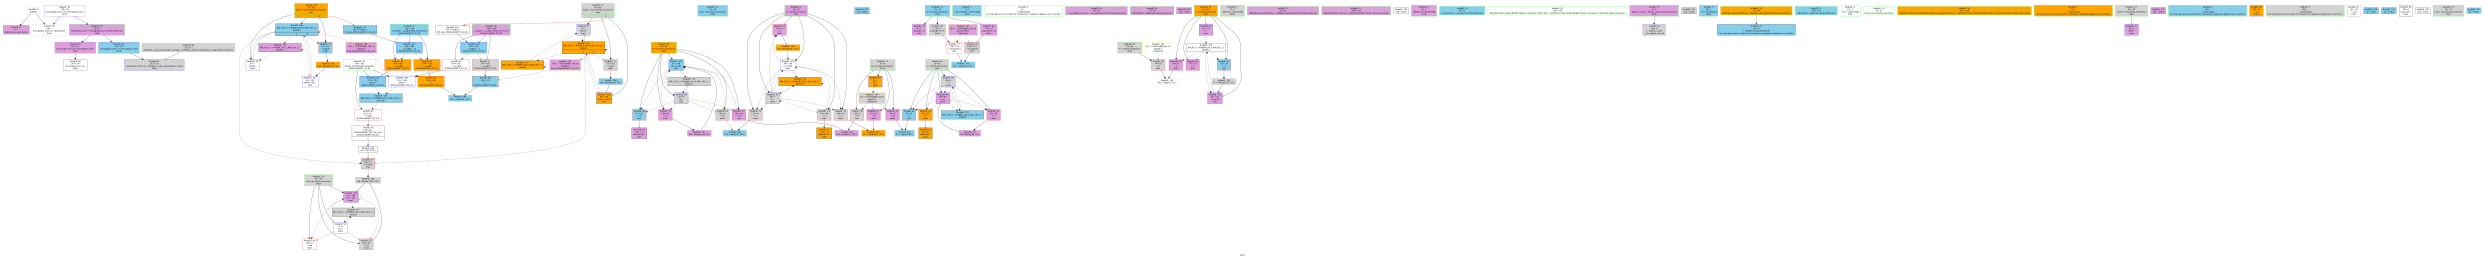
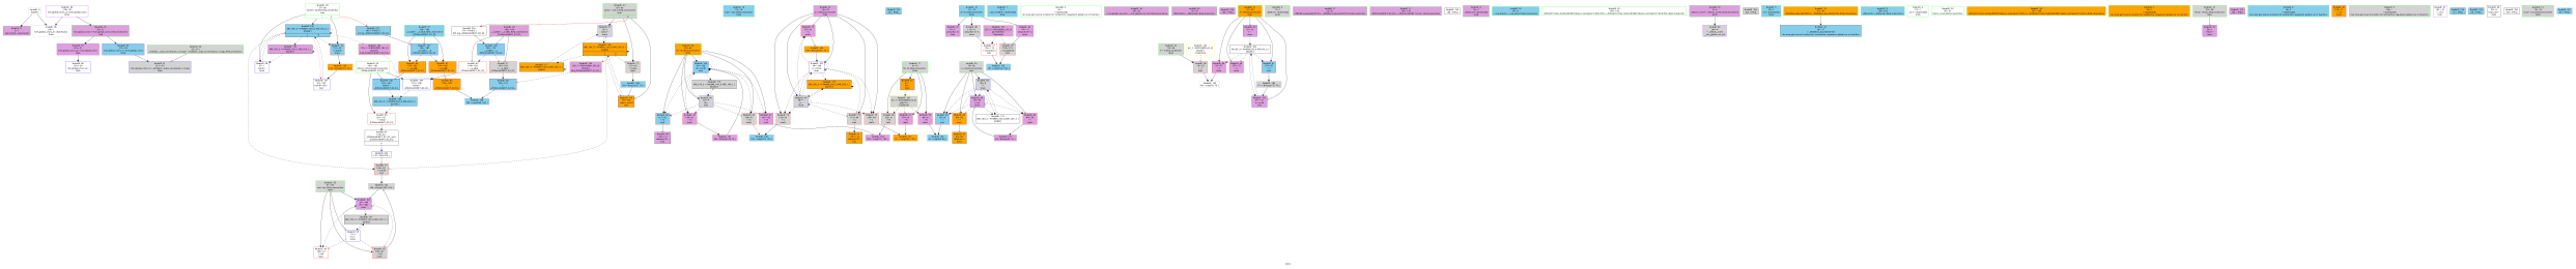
  digraph {
    fontname=Roboto
    label=SVFG
    node [color=green fillcolor=plum fontname=Roboto shape=record style=filled]
    edge [arrowhead=vee fontname=Roboto style=solid]
    n1 [color=grey fillcolor=white label="{NodeID: 0\nNullPtr}"]
    n2 [color=black label="{NodeID: 39\n2\<--3\ndummyVal\<--dummyVal\n}"]
    n3 [color=blue fillcolor=white label="{NodeID: 90\n218\<--3\nllvm.global_ctors_2\<--dummyVal\nGlob }" style="dotted,filled"]
    n4 [color=blue fillcolor=lightgrey label="{NodeID: 97\n65\<--9\nnumL\<--\nmain\n}"]
    n5 [color=black fillcolor=orange label="{NodeID: 165\nMR_16V_5 = PHI(MR_16V_8, MR_16V_4, )\npts\{66 \}\n|{|<s6>6}}"]
    n6 [color=red fillcolor=lightgrey label="{NodeID: 79\n144\<--141\n\<--call26\nmain\n}"]
    n7 [color=red fillcolor=lightgrey label="{NodeID: 71\n127\<--65\n\<--numL\nmain\n}"]
    n8 [color=blue fillcolor=orange label="{NodeID: 100\n65\<--128\nnumL\<--inc20\nmain\n}"]
    n9 [color=black fillcolor=orange label="{NodeID: 173\nMR_16V_2 = PHI(MR_16V_3, MR_16V_1, )\npts\{66 \}\n}"]
    n10 [color=yellow label="{NodeID: 192\n16V_1 = ENCHI(MR_16V_0)\npts\{66 \}\nFun[_ZSt3minIiERKT_S2_S2_]}" style="double,filled"]
    n11 [color=grey fillcolor=lightgrey label="{NodeID: 152\n146 = Binary(145, 144, )\n}"]
    n12 [color=grey fillcolor=skyblue label="{NodeID: 148\n128 = Binary(127, 76, )\n}"]
    n13 [color=red fillcolor=skyblue label="{NodeID: 86\n192\<--191\n\<--\n_ZSt3minIiERKT_S2_S2_\n}"]
    n14 [fillcolor=skyblue label="{NodeID: 14\n15\<--16\nvals\<--vals_field_insensitive\nGlob }"]
-   n15 [fillcolor=orange label="{NodeID: 28\n67\<--68\nnumR\<--numR_field_insensitive\nmain\n|{|<s3>6}}"]
+   n15 [fillcolor=white label="{NodeID: 28\n67\<--68\nnumR\<--numR_field_insensitive\nmain\n|{|<s3>6}}"]
    n16 [color=red fillcolor=skyblue label="{NodeID: 72\n131\<--67\n\<--numR\nmain\n}"]
    n17 [color=blue fillcolor=white label="{NodeID: 98\n67\<--9\nnumR\<--\nmain\n}"]
    n18 [color=black fillcolor=skyblue label="{NodeID: 217\n180 = PHI(67, )\n1st arg _ZSt3minIiERKT_S2_S2_ }"]
    n19 [color=black fillcolor=skyblue label="{NodeID: 166\nMR_18V_5 = PHI(MR_18V_8, MR_18V_4, )\npts\{68 \}\n|{|<s6>6}}"]
    n20 [color=grey fillcolor=orange label="{NodeID: 150\n132 = Binary(131, 76, )\n}"]
    n21 [color=blue fillcolor=white label="{NodeID: 101\n67\<--132\nnumR\<--inc21\nmain\n}"]
    n22 [color=blue fillcolor=skyblue label="{NodeID: 107\n185\<--180\n__b.addr\<--__b\n_ZSt3minIiERKT_S2_S2_\n}"]
    n23 [color=black label="{NodeID: 174\nMR_18V_2 = PHI(MR_18V_3, MR_18V_1, )\npts\{68 \}\n}"]
    n24 [color=yellow label="{NodeID: 193\n18V_1 = ENCHI(MR_18V_0)\npts\{68 \}\nFun[_ZSt3minIiERKT_S2_S2_]}" style="double,filled"]
    n25 [color=red fillcolor=orange label="{NodeID: 84\n195\<--185\n\<--__b.addr\n_ZSt3minIiERKT_S2_S2_\n}"]
    n26 [color=red fillcolor=orange label="{NodeID: 83\n189\<--185\n\<--__b.addr\n_ZSt3minIiERKT_S2_S2_\n}"]
    n27 [color=black fillcolor=orange label="{NodeID: 42\n90\<--89\nidxprom\<--\nmain\n}"]
    n28 [color=black fillcolor=skyblue label="{NodeID: 222\n92 = PHI()\n}"]
    n29 [color=red fillcolor=lightgrey label="{NodeID: 56\n102\<--8\n\<--N\nmain\n}"]
    n30 [color=grey label="{NodeID: 154\n103 = cmp(101, 102, )\n}"]
    n31 [color=grey fillcolor=skyblue label="{NodeID: 153\n121 = cmp(116, 120, )\n}"]
    n32 [color=red label="{NodeID: 70\n149\<--63\n\<--i6\nmain\n}"]
    n33 [color=grey label="{NodeID: 151\n150 = Binary(149, 76, )\n}"]
    n34 [color=blue fillcolor=skyblue label="{NodeID: 104\n63\<--150\ni6\<--inc28\nmain\n}"]
    n35 [color=black fillcolor=lightgrey label="{NodeID: 172\nMR_14V_2 = PHI(MR_14V_4, MR_14V_1, )\npts\{64 \}\n}"]
    n36 [color=red label="{NodeID: 67\n101\<--63\n\<--i6\nmain\n}"]
    n37 [color=red fillcolor=skyblue label="{NodeID: 68\n117\<--63\n\<--i6\nmain\n}"]
    n38 [color=red fillcolor=lightgrey label="{NodeID: 69\n124\<--63\n\<--i6\nmain\n}"]
    n39 [color=blue fillcolor=skyblue label="{NodeID: 108\n181\<--195\nretval\<--\n_ZSt3minIiERKT_S2_S2_\n}"]
    n40 [color=black fillcolor=skyblue label="{NodeID: 168\nMR_26V_3 = PHI(MR_26V_4, MR_26V_2, )\npts\{182 \}\n}"]
    n41 [color=red fillcolor=white label="{NodeID: 80\n201\<--181\n\<--retval\n_ZSt3minIiERKT_S2_S2_\n}"]
    n42 [fillcolor=skyblue label="{NodeID: 1\n7\<--1\n__dso_handle\<--dummyObj\nGlob }"]
    n43 [color=yellow fillcolor=lightgrey label="{NodeID: 181\n2V_1 = ENCHI(MR_2V_0)\npts\{10 \}\nFun[main]}" style="double,filled"]
    n44 [color=red label="{NodeID: 55\n86\<--8\n\<--N\nmain\n}"]
    n45 [color=red label="{NodeID: 57\n110\<--8\n\<--N\nmain\n}"]
    n46 [color=grey fillcolor=skyblue label="{NodeID: 156\n87 = cmp(85, 86, )\n}"]
    n47 [color=grey fillcolor=orange label="{NodeID: 157\n111 = cmp(109, 110, )\n}"]
    n48 [color=red fillcolor=orange label="{NodeID: 85\n190\<--189\n\<--\n_ZSt3minIiERKT_S2_S2_\n}"]
    n49 [label="{NodeID: 15\n23\<--27\nllvm.global_ctors\<--llvm.global_ctors_field_insensitive\nGlob }"]
    n50 [color=purple label="{NodeID: 52\n216\<--23\nllvm.global_ctors_0\<--llvm.global_ctors\nGlob }"]
    n51 [color=purple fillcolor=skyblue label="{NodeID: 53\n217\<--23\nllvm.global_ctors_1\<--llvm.global_ctors\nGlob }"]
    n52 [color=blue fillcolor=white label="{NodeID: 88\n216\<--24\nllvm.global_ctors_0\<--\nGlob }"]
    n53 [color=blue fillcolor=lightgrey label="{NodeID: 89\n217\<--25\nllvm.global_ctors_1\<--_GLOBAL__sub_I_ecnerwala_1_0.cpp\nGlob }"]
    n54 [color=purple fillcolor=white label="{NodeID: 54\n218\<--23\nllvm.global_ctors_2\<--llvm.global_ctors\nGlob }"]
    n55 [label="{NodeID: 29\n69\<--70\nj\<--j_field_insensitive\nmain\n}"]
    n56 [color=red fillcolor=lightgrey label="{NodeID: 73\n109\<--69\n\<--j\nmain\n}"]
    n57 [color=red fillcolor=lightgrey label="{NodeID: 74\n113\<--69\n\<--j\nmain\n}"]
    n58 [color=red fillcolor=lightgrey label="{NodeID: 75\n123\<--69\n\<--j\nmain\n}"]
    n59 [color=red label="{NodeID: 76\n137\<--69\n\<--j\nmain\n}"]
    n60 [color=blue fillcolor=lightgrey label="{NodeID: 99\n69\<--9\nj\<--\nmain\n}"]
    n61 [color=blue fillcolor=white label="{NodeID: 102\n69\<--138\nj\<--inc24\nmain\n}"]
    n62 [color=black fillcolor=orange label="{NodeID: 43\n114\<--113\nidxprom13\<--\nmain\n}"]
    n63 [color=grey fillcolor=skyblue label="{NodeID: 158\n125 = cmp(123, 124, )\n}"]
    n64 [color=grey fillcolor=orange label="{NodeID: 146\n138 = Binary(137, 76, )\n}"]
    n65 [color=black fillcolor=orange label="{NodeID: 175\nMR_20V_2 = PHI(MR_20V_3, MR_20V_1, )\npts\{70 \}\n}"]
    n66 [color=black fillcolor=white label="{NodeID: 223\n141 = PHI(178, )\n}"]
    n67 [color=blue label="{NodeID: 103\n61\<--146\nres\<--add\nmain\n}"]
    n68 [color=black fillcolor=white label="{NodeID: 45\n178\<--201\n_ZSt3minIiERKT_S2_S2__ret\<--\n_ZSt3minIiERKT_S2_S2_\n|{<s0>6}}"]
    n69 [color=grey fillcolor=skyblue label="{NodeID: 159\n193 = cmp(190, 192, )\n}"]
    n70 [fillcolor=white label="{NodeID: 2\n9\<--1\n\<--dummyObj\nCan only get source location for instruction, argument, global var or function.}"]
    n71 [label="{NodeID: 16\n28\<--29\n__cxx_global_var_init\<--__cxx_global_var_init_field_insensitive\n}"]
    n72 [label="{NodeID: 30\n73\<--74\n_ZNSirsERi\<--_ZNSirsERi_field_insensitive\n}"]
    n73 [color=black label="{NodeID: 44\n118\<--117\nidxprom15\<--\nmain\n}"]
    n74 [color=black label="{NodeID: 224\n154 = PHI()\n}"]
    n75 [color=red fillcolor=lightgrey label="{NodeID: 58\n79\<--55\n\<--T\nmain\n}"]
    n76 [color=grey fillcolor=white label="{NodeID: 155\n80 = cmp(78, 79, )\n}"]
    n77 [color=black fillcolor=white label="{NodeID: 169\nMR_8V_3 = PHI(MR_8V_4, MR_8V_2, )\npts\{58 \}\n}"]
    n78 [color=red label="{NodeID: 59\n78\<--57\n\<--t\nmain\n}"]
    n79 [color=red label="{NodeID: 60\n157\<--57\n\<--t\nmain\n}"]
    n80 [color=red fillcolor=skyblue label="{NodeID: 61\n170\<--57\n\<--t\nmain\n}"]
    n81 [color=blue label="{NodeID: 105\n57\<--171\nt\<--inc36\nmain\n}"]
    n82 [color=grey fillcolor=lightgrey label="{NodeID: 149\n171 = Binary(170, 76, )\n}"]
    n83 [fillcolor=lightgrey label="{NodeID: 3\n17\<--1\n_ZSt3cin\<--dummyObj\nGlob }"]
    n84 [color=yellow fillcolor=white label="{NodeID: 183\n6V_1 = ENCHI(MR_6V_0)\npts\{56 \}\nFun[main]}" style="double,filled"]
    n85 [label="{NodeID: 17\n32\<--33\n_ZNSt8ios_base4InitC1Ev\<--_ZNSt8ios_base4InitC1Ev_field_insensitive\n}"]
    n86 [label="{NodeID: 31\n142\<--143\n_ZSt3minIiERKT_S2_S2_\<--_ZSt3minIiERKT_S2_S2__field_insensitive\n}"]
    n87 [color=black fillcolor=white label="{NodeID: 225\n158 = PHI()\n}"]
-   n88 [color=black fillcolor=skyblue label="{NodeID: 170\nMR_10V_2 = PHI(MR_10V_4, MR_10V_1, )\npts\{60 \}\n}"]
+   n88 [color=black fillcolor=white label="{NodeID: 170\nMR_10V_2 = PHI(MR_10V_4, MR_10V_1, )\npts\{60 \}\n}"]
    n89 [color=blue fillcolor=lightgrey label="{NodeID: 93\n59\<--9\ni\<--\nmain\n}"]
    n90 [color=red fillcolor=skyblue label="{NodeID: 62\n85\<--59\n\<--i\nmain\n}"]
    n91 [color=red fillcolor=orange label="{NodeID: 63\n89\<--59\n\<--i\nmain\n}"]
    n92 [color=blue label="{NodeID: 94\n59\<--95\ni\<--inc\nmain\n}"]
    n93 [color=red label="{NodeID: 64\n94\<--59\n\<--i\nmain\n}"]
    n94 [color=grey label="{NodeID: 147\n95 = Binary(94, 76, )\n}"]
    n95 [color=blue fillcolor=orange label="{NodeID: 87\n8\<--9\nN\<--\nGlob }"]
    n96 [label="{NodeID: 4\n18\<--1\n_ZSt4cout\<--dummyObj\nGlob }"]
    n97 [fillcolor=skyblue label="{NodeID: 18\n38\<--39\n__cxa_atexit\<--__cxa_atexit_field_insensitive\n}"]
    n98 [fillcolor=white label="{NodeID: 32\n155\<--156\n_ZStlsISt11char_traitsIcEERSt13basic_ostreamIcT_ES5_PKc\<--_ZStlsISt11char_traitsIcEERSt13basic_ostreamIcT_ES5_PKc_field_insensitive\n}"]
    n99 [color=purple fillcolor=lightgrey label="{NodeID: 46\n34\<--4\n\<--_ZStL8__ioinit\n__cxx_global_var_init\n}"]
    n100 [color=black fillcolor=lightgrey label="{NodeID: 226\n162 = PHI()\n}"]
    n101 [color=black fillcolor=lightgrey label="{NodeID: 171\nMR_12V_2 = PHI(MR_12V_4, MR_12V_1, )\npts\{62 \}\n}"]
    n102 [color=blue fillcolor=white label="{NodeID: 95\n61\<--9\nres\<--\nmain\n}"]
    n103 [color=red fillcolor=lightgrey label="{NodeID: 65\n145\<--61\n\<--res\nmain\n}"]
    n104 [color=red fillcolor=white label="{NodeID: 66\n163\<--61\n\<--res\nmain\n}"]
    n105 [fillcolor=skyblue label="{NodeID: 5\n19\<--1\n.str\<--dummyObj\nGlob }"]
    n106 [fillcolor=orange label="{NodeID: 19\n37\<--43\n_ZNSt8ios_base4InitD1Ev\<--_ZNSt8ios_base4InitD1Ev_field_insensitive\n}"]
    n107 [color=black fillcolor=skyblue label="{NodeID: 41\n36\<--37\n\<--_ZNSt8ios_base4InitD1Ev\nCan only get source location for instruction, argument, global var or function.}"]
    n108 [fillcolor=skyblue label="{NodeID: 33\n159\<--160\n_ZNSolsEi\<--_ZNSolsEi_field_insensitive\n}"]
    n109 [color=purple label="{NodeID: 47\n91\<--11\narrayidx\<--A\nmain\n}"]
    n110 [color=blue fillcolor=lightgrey label="{NodeID: 96\n63\<--9\ni6\<--\nmain\n}"]
    n111 [fillcolor=white label="{NodeID: 6\n21\<--1\n.str.1\<--dummyObj\nGlob }"]
    n112 [fillcolor=white label="{NodeID: 20\n50\<--51\nmain\<--main_field_insensitive\n}"]
    n113 [fillcolor=orange label="{NodeID: 34\n167\<--168\n_ZStlsISt11char_traitsIcEERSt13basic_ostreamIcT_ES5_c\<--_ZStlsISt11char_traitsIcEERSt13basic_ostreamIcT_ES5_c_field_insensitive\n}"]
    n114 [color=purple fillcolor=lightgrey label="{NodeID: 48\n115\<--11\narrayidx14\<--A\nmain\n}"]
    n115 [color=red fillcolor=white label="{NodeID: 77\n116\<--115\n\<--arrayidx14\nmain\n}"]
    n116 [fillcolor=orange label="{NodeID: 7\n24\<--1\n\<--dummyObj\nCan only get source location for instruction, argument, global var or function.}"]
    n117 [fillcolor=lightgrey label="{NodeID: 21\n53\<--54\nretval\<--retval_field_insensitive\nmain\n}"]
    n118 [color=blue label="{NodeID: 91\n53\<--9\nretval\<--\nmain\n}"]
    n119 [fillcolor=white label="{NodeID: 35\n181\<--182\nretval\<--retval_field_insensitive\n_ZSt3minIiERKT_S2_S2_\n}"]
    n120 [color=blue fillcolor=white label="{NodeID: 109\n181\<--198\nretval\<--\n_ZSt3minIiERKT_S2_S2_\n}"]
    n121 [color=black label="{NodeID: 215\n164 = PHI()\n}"]
    n122 [color=purple label="{NodeID: 49\n119\<--11\narrayidx16\<--A\nmain\n}"]
    n123 [color=red fillcolor=lightgrey label="{NodeID: 78\n120\<--119\n\<--arrayidx16\nmain\n}"]
    n124 [fillcolor=skyblue label="{NodeID: 8\n76\<--1\n\<--dummyObj\nCan only get source location for instruction, argument, global var or function.}"]
    n125 [fillcolor=lightgrey label="{NodeID: 22\n55\<--56\nT\<--T_field_insensitive\nmain\n}"]
    n126 [label="{NodeID: 36\n183\<--184\n__a.addr\<--__a.addr_field_insensitive\n_ZSt3minIiERKT_S2_S2_\n}"]
    n127 [color=red fillcolor=lightgrey label="{NodeID: 81\n191\<--183\n\<--__a.addr\n_ZSt3minIiERKT_S2_S2_\n}"]
    n128 [color=red fillcolor=white label="{NodeID: 82\n198\<--183\n\<--__a.addr\n_ZSt3minIiERKT_S2_S2_\n}"]
    n129 [color=blue fillcolor=skyblue label="{NodeID: 106\n183\<--179\n__a.addr\<--__a\n_ZSt3minIiERKT_S2_S2_\n}"]
    n130 [color=black fillcolor=white label="{NodeID: 216\n179 = PHI(65, )\n0th arg _ZSt3minIiERKT_S2_S2_ }"]
    n131 [color=purple fillcolor=orange label="{NodeID: 50\n153\<--19\n\<--.str\nmain\n}"]
    n132 [color=blue label="{NodeID: 92\n57\<--76\nt\<--\nmain\n}"]
    n133 [fillcolor=lightgrey label="{NodeID: 9\n166\<--1\n\<--dummyObj\nCan only get source location for instruction, argument, global var or function.}"]
    n134 [fillcolor=orange label="{NodeID: 23\n57\<--58\nt\<--t_field_insensitive\nmain\n}"]
    n135 [fillcolor=skyblue label="{NodeID: 37\n185\<--186\n__b.addr\<--__b.addr_field_insensitive\n_ZSt3minIiERKT_S2_S2_\n}"]
    n136 [color=purple fillcolor=white label="{NodeID: 51\n161\<--21\n\<--.str.1\nmain\n}"]
    n137 [label="{NodeID: 10\n4\<--6\n_ZStL8__ioinit\<--_ZStL8__ioinit_field_insensitive\nGlob }"]
    n138 [fillcolor=lightgrey label="{NodeID: 24\n59\<--60\ni\<--i_field_insensitive\nmain\n}"]
    n139 [fillcolor=lightgrey label="{NodeID: 38\n25\<--212\n_GLOBAL__sub_I_ecnerwala_1_0.cpp\<--_GLOBAL__sub_I_ecnerwala_1_0.cpp_field_insensitive\n}"]
    n140 [color=black fillcolor=skyblue label="{NodeID: 218\n72 = PHI()\n}"]
    n141 [fillcolor=lightgrey label="{NodeID: 11\n8\<--10\nN\<--N_field_insensitive\nGlob }"]
    n142 [color=yellow label="{NodeID: 191\n22V_1 = ENCHI(MR_22V_0)\npts\{120000 \}\nFun[main]}" style="double,filled"]
    n143 [fillcolor=lightgrey label="{NodeID: 25\n61\<--62\nres\<--res_field_insensitive\nmain\n}"]
    n144 [color=black fillcolor=skyblue label="{NodeID: 219\n35 = PHI()\n}"]
    n145 [fillcolor=skyblue label="{NodeID: 12\n11\<--12\nA\<--A_field_insensitive\nGlob }"]
    n146 [fillcolor=orange label="{NodeID: 26\n63\<--64\ni6\<--i6_field_insensitive\nmain\n}"]
    n147 [color=black fillcolor=white label="{NodeID: 40\n52\<--9\nmain_ret\<--\nmain\n}"]
    n148 [color=black fillcolor=white label="{NodeID: 220\n165 = PHI()\n}"]
    n149 [fillcolor=lightgrey label="{NodeID: 13\n13\<--14\ncost\<--cost_field_insensitive\nGlob }"]
    n150 [fillcolor=lightgrey label="{NodeID: 27\n65\<--66\nnumL\<--numL_field_insensitive\nmain\n|{|<s3>6}}"]
    n151 [color=grey fillcolor=skyblue label="{NodeID: 221\n82 = PHI()\n}"]
    n1 -> n2 [arrowhead=diamond]
    n1 -> n3
    n4 -> n5 [arrowhead=diamond style=dashed]
    n5 -> n4 [arrowhead=odot style=dashed]
    n5 -> n5 [arrowhead=diamond style=dashed]
    n5 -> n6 [arrowhead=odot style=dashed]
    n5 -> n7 [arrowhead=odot style=dashed]
    n5 -> n8 [arrowhead=odot style=dashed]
    n5 -> n9 [style=dashed]
    n5 -> n10 [color=red style=dashed tailport=s6]
    n6 -> n11 [arrowhead=diamond]
    n7 -> n12 [arrowhead=diamond]
    n8 -> n5 [style=dashed]
    n9 -> n4 [style=dashed]
    n9 -> n9 [style=dashed]
    n10 -> n13 [arrowhead=odot style=dashed]
    n11 -> n67 [arrowhead=odot]
    n12 -> n8 [arrowhead=odot]
    n13 -> n69
    n15 -> n16 [arrowhead=diamond]
    n15 -> n17 [arrowhead=diamond]
    n15 -> n18 [color=red tailport=s3]
    n15 -> n19
    n16 -> n20 [arrowhead=diamond]
    n17 -> n19 [arrowhead=odot style=dashed]
    n18 -> n22 [arrowhead=odot]
    n19 -> n6 [arrowhead=diamond style=dashed]
    n19 -> n16 [style=dashed]
    n19 -> n17 [arrowhead=odot style=dashed]
    n19 -> n19 [style=dashed]
    n19 -> n21 [color=red style=dashed]
    n19 -> n23 [style=dashed]
    n19 -> n24 [arrowhead=odot color=red style=dashed tailport=s6]
    n20 -> n21 [arrowhead=diamond]
    n21 -> n19 [style=dashed]
    n22 -> n25 [style=dashed]
    n22 -> n26 [style=dashed]
    n23 -> n17 [style=dashed]
    n23 -> n23 [style=dashed]
    n24 -> n48 [arrowhead=diamond style=dashed]
    n25 -> n39 [arrowhead=odot]
    n26 -> n48 [arrowhead=odot]
    n29 -> n30
    n32 -> n33 [arrowhead=diamond]
    n33 -> n34 [arrowhead=diamond]
    n34 -> n32 [arrowhead=diamond style=dashed]
    n34 -> n34 [arrowhead=diamond style=dashed]
    n34 -> n35 [style=dashed]
    n34 -> n36 [arrowhead=odot style=dashed]
    n34 -> n37 [style=dashed]
    n34 -> n38 [arrowhead=odot style=dashed]
    n35 -> n110 [arrowhead=diamond style=dashed]
    n36 -> n30 [arrowhead=odot]
    n37 -> n73 [arrowhead=odot]
    n38 -> n63 [arrowhead=diamond color=red]
    n39 -> n40 [arrowhead=diamond style=dashed]
    n40 -> n41 [style=dashed]
    n41 -> n68
    n43 -> n29 [style=dashed]
    n43 -> n44 [style=dashed]
    n43 -> n45 [arrowhead=odot style=dashed]
    n44 -> n46 [arrowhead=diamond]
    n45 -> n47
    n48 -> n69
    n49 -> n50 [arrowhead=diamond]
    n49 -> n51
    n50 -> n52 [arrowhead=diamond]
    n51 -> n53
    n54 -> n3
    n54 -> n49
    n55 -> n56 [arrowhead=diamond]
    n55 -> n57 [arrowhead=diamond]
    n55 -> n58 [arrowhead=diamond]
    n55 -> n59 [arrowhead=odot]
    n55 -> n60 [arrowhead=diamond]
    n55 -> n61 [arrowhead=diamond]
    n56 -> n47
    n57 -> n62
    n58 -> n63 [arrowhead=diamond]
    n59 -> n64 [arrowhead=odot]
    n60 -> n56 [style=dashed]
    n60 -> n57 [arrowhead=odot style=dashed]
    n60 -> n58 [arrowhead=diamond style=dashed]
    n60 -> n59 [style=dashed]
    n60 -> n60 [style=dashed]
    n60 -> n61 [arrowhead=diamond style=dashed]
    n60 -> n65 [arrowhead=diamond style=dashed]
    n61 -> n56 [arrowhead=diamond style=dashed]
    n61 -> n57 [arrowhead=odot style=dashed]
    n61 -> n58 [arrowhead=diamond style=dashed]
    n61 -> n59 [arrowhead=diamond style=dashed]
    n61 -> n60 [arrowhead=odot style=dashed]
    n61 -> n61 [style=dashed]
    n61 -> n65 [style=dashed]
    n64 -> n61 [arrowhead=diamond]
    n65 -> n60 [style=dashed]
    n65 -> n65 [arrowhead=diamond style=dashed]
    n66 -> n6 [arrowhead=odot]
    n67 -> n67 [arrowhead=odot style=dashed]
    n67 -> n101 [style=dashed]
    n67 -> n103 [arrowhead=odot style=dashed]
    n67 -> n104 [style=dashed]
    n68 -> n66 [arrowhead=diamond color=blue tailport=s0]
    n75 -> n76 [arrowhead=diamond]
    n77 -> n78 [style=dashed]
    n77 -> n79 [arrowhead=odot style=dashed]
    n77 -> n80 [arrowhead=diamond style=dashed]
    n77 -> n81 [arrowhead=diamond style=dashed]
    n78 -> n76
    n80 -> n82 [arrowhead=diamond]
    n81 -> n77 [arrowhead=diamond style=dashed]
    n82 -> n81
    n84 -> n75 [arrowhead=odot style=dashed]
    n88 -> n89 [arrowhead=diamond style=dashed]
    n89 -> n88 [arrowhead=diamond style=dashed]
    n89 -> n90 [arrowhead=diamond style=dashed]
    n89 -> n91 [style=dashed]
    n89 -> n92 [style=dashed]
    n89 -> n93 [style=dashed]
    n90 -> n46 [arrowhead=diamond]
    n91 -> n27 [arrowhead=odot]
    n92 -> n88 [style=dashed]
    n92 -> n90 [arrowhead=diamond style=dashed]
    n92 -> n91 [arrowhead=odot style=dashed]
    n92 -> n92 [arrowhead=odot style=dashed]
    n92 -> n93 [style=dashed]
    n93 -> n94 [arrowhead=diamond]
    n94 -> n92 [arrowhead=odot]
    n95 -> n43 [style=dashed]
    n101 -> n102 [style=dashed]
    n102 -> n67 [style=dashed]
    n102 -> n101 [arrowhead=diamond style=dashed]
    n102 -> n103 [arrowhead=odot style=dashed]
    n102 -> n104 [arrowhead=odot style=dashed]
    n103 -> n11 [arrowhead=odot]
    n106 -> n107
    n110 -> n32 [style=dashed]
    n110 -> n34 [arrowhead=diamond style=dashed]
    n110 -> n35 [arrowhead=odot style=dashed]
    n110 -> n36 [arrowhead=odot style=dashed]
    n110 -> n37 [style=dashed]
    n110 -> n38 [arrowhead=odot style=dashed]
    n114 -> n115
    n115 -> n31
    n117 -> n118 [arrowhead=odot]
    n119 -> n39 [arrowhead=odot]
    n119 -> n41
    n119 -> n120 [arrowhead=diamond]
    n120 -> n40 [style=dashed]
    n122 -> n123 [arrowhead=odot]
    n123 -> n31 [arrowhead=diamond]
    n125 -> n75 [arrowhead=diamond]
    n126 -> n127 [arrowhead=odot]
    n126 -> n128 [arrowhead=odot]
    n126 -> n129 [arrowhead=odot]
    n127 -> n13
    n128 -> n120
    n129 -> n127 [arrowhead=odot style=dashed]
    n129 -> n128 [style=dashed]
    n130 -> n129
    n132 -> n77 [style=dashed]
    n134 -> n78
    n134 -> n79 [arrowhead=odot]
    n134 -> n80
    n134 -> n81 [arrowhead=odot]
    n134 -> n132 [arrowhead=odot]
    n135 -> n22 [arrowhead=odot]
    n135 -> n25 [arrowhead=diamond]
    n135 -> n26 [arrowhead=diamond]
    n137 -> n99 [arrowhead=diamond]
    n138 -> n89 [arrowhead=diamond]
    n138 -> n90 [arrowhead=diamond]
    n138 -> n91 [arrowhead=odot]
    n138 -> n92 [arrowhead=diamond]
    n138 -> n93 [arrowhead=odot]
    n139 -> n53 [arrowhead=odot]
    n141 -> n29
    n141 -> n44 [arrowhead=diamond]
    n141 -> n45
    n141 -> n95 [arrowhead=diamond]
    n142 -> n115 [arrowhead=diamond style=dashed]
    n142 -> n123 [arrowhead=odot style=dashed]
    n143 -> n67
    n143 -> n102 [arrowhead=odot]
    n143 -> n103
    n143 -> n104
    n145 -> n109
    n145 -> n114 [arrowhead=diamond]
    n145 -> n122 [arrowhead=odot]
    n146 -> n32 [arrowhead=odot]
    n146 -> n34 [arrowhead=diamond]
    n146 -> n36 [arrowhead=diamond]
    n146 -> n37 [arrowhead=diamond]
    n146 -> n38 [arrowhead=diamond]
    n146 -> n110
    n150 -> n4 [arrowhead=diamond]
    n150 -> n7 [arrowhead=diamond]
    n150 -> n8 [arrowhead=odot]
    n150 -> n130 [color=red tailport=s3]
  }
